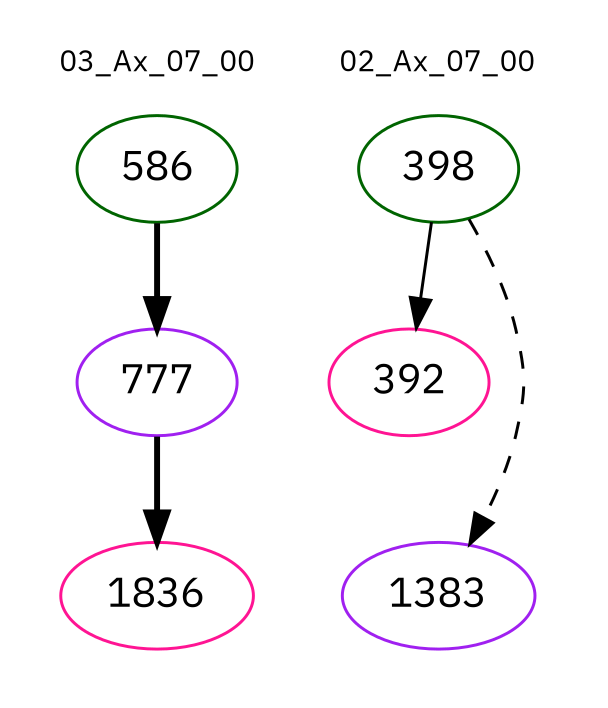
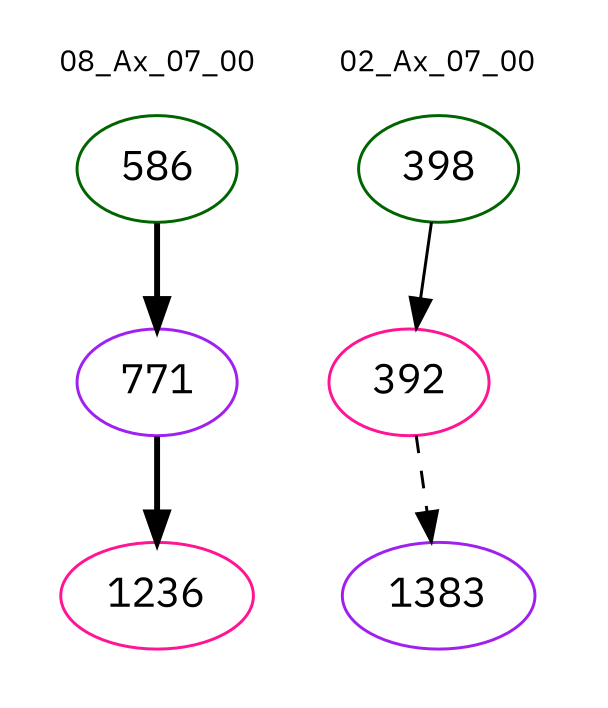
  digraph {
    fontname="IBM Plex Sans"
    node [color=darkgreen fontname="IBM Plex Sans"]
    edge [color=black fontname="IBM Plex Sans" style=bold]
    n1 [label=586]
-   n2 [color=purple label=777]
-   n3 [color=deeppink label=1836]
+   n2 [color=purple label=771]
+   n3 [color=deeppink label=1236]
    n4 [label=398]
    n5 [color=deeppink label=392]
    n6 [color=purple label=1383]
    subgraph cluster_1 {
      color=white
      fontsize=10
-     label="03_Ax_07_00"
+     label="08_Ax_07_00"
      n1
      n2
      n3
    }
    subgraph cluster_2 {
      color=white
      fontsize=10
      label="02_Ax_07_00"
      n4
      n5
      n6
    }
    n1 -> n2
    n2 -> n3
    n4 -> n5 [style=solid]
-   n4 -> n6 [style=dashed]
+   n5 -> n6 [style=dashed]
  }
